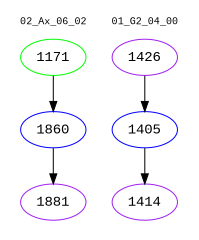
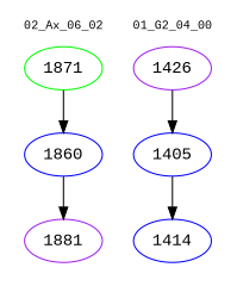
  digraph {
    fontname="Liberation Mono"
    node [color=purple fontname="Liberation Mono"]
    edge [color=black fontname="Liberation Mono"]
-   n1 [color=green label=1171]
+   n1 [color=green label=1871]
    n2 [color=blue label=1860]
    n3 [label=1881]
    n4 [label=1426]
    n5 [color=blue label=1405]
-   n6 [label=1414]
+   n6 [color=blue label=1414]
    subgraph cluster_1 {
      color=white
      fontsize=10
      label="02_Ax_06_02"
      n1
      n2
      n3
    }
    subgraph cluster_2 {
      color=white
      fontsize=10
      label="01_G2_04_00"
      n4
      n5
      n6
    }
    n1 -> n2
    n2 -> n3
    n4 -> n5
    n5 -> n6
  }
